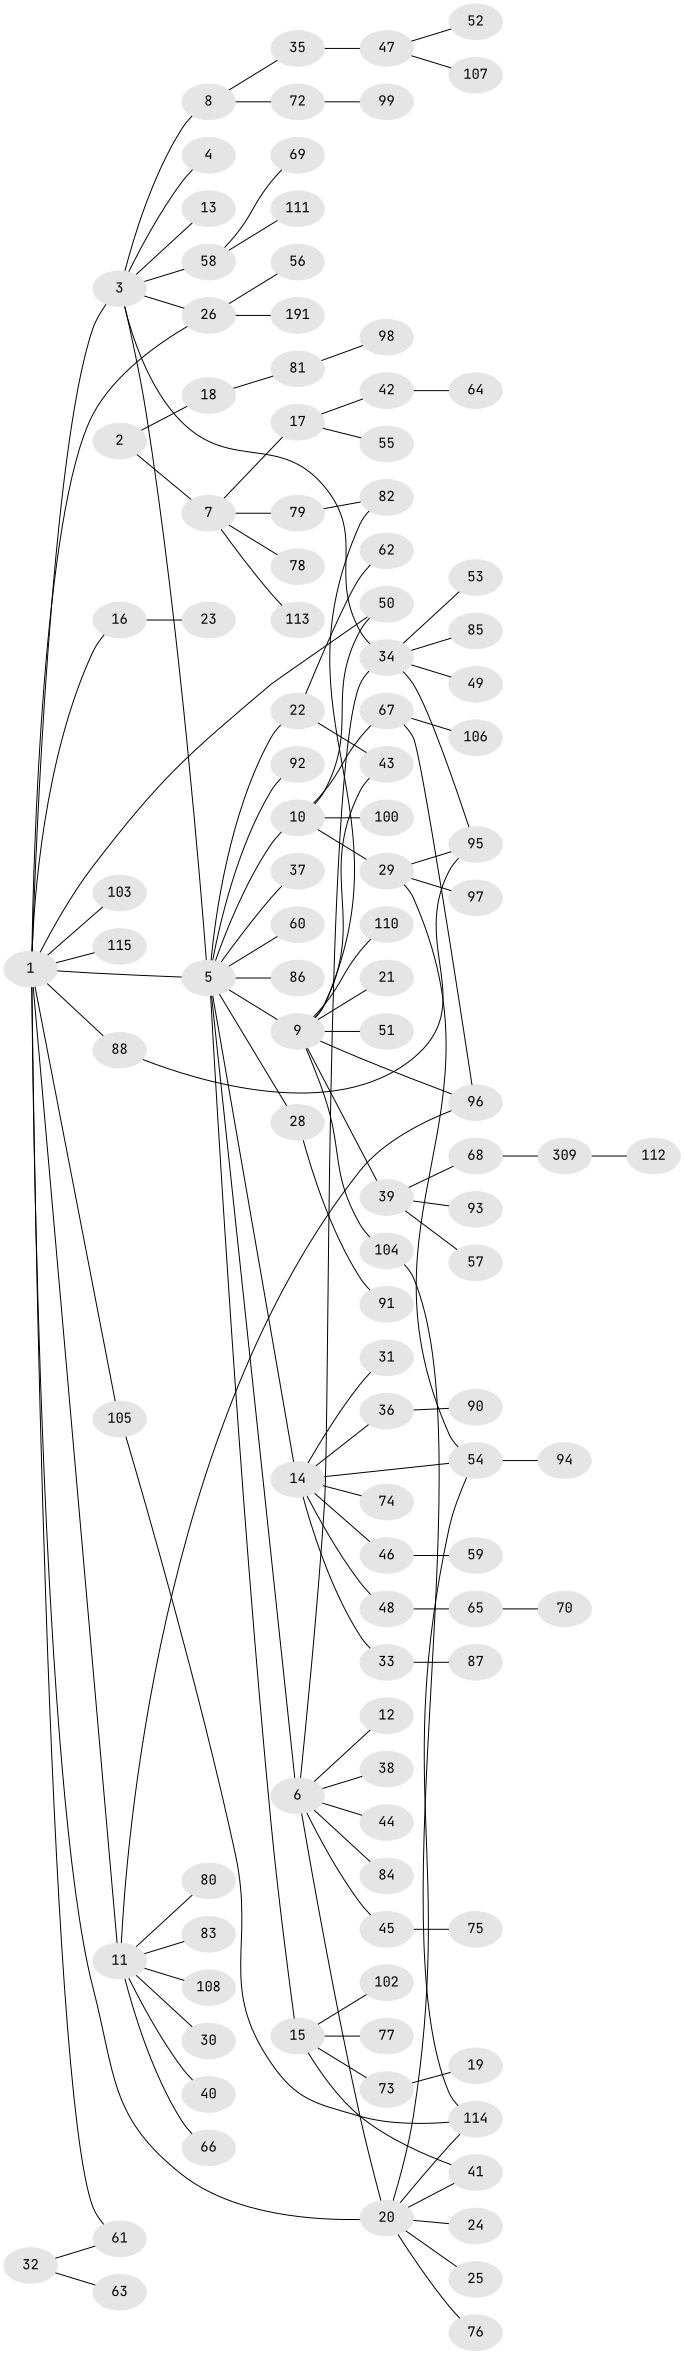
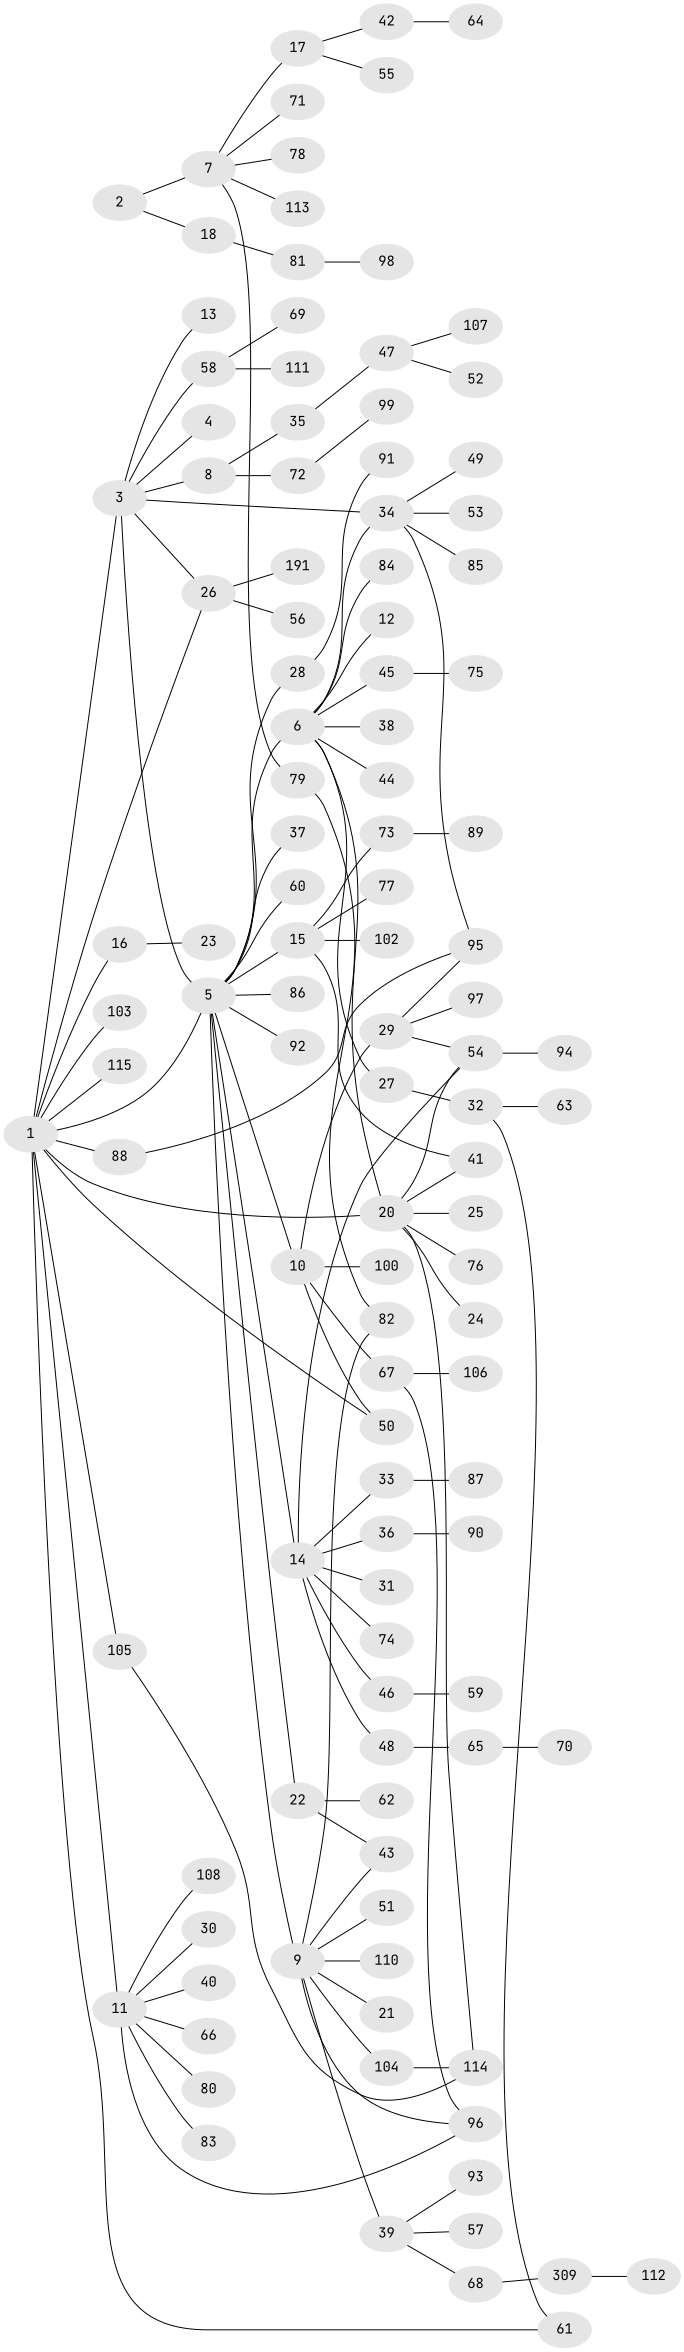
  graph {
    fontname="JetBrains Mono"
    rankdir=LR
    node [color=gray90 fontname="JetBrains Mono" style=filled]
    edge [fontname="JetBrains Mono"]
    1
    3
    5
    11
    16
    20
    26
    50
    61
    88
    103
    105
    115
    2
    7
    18
    4
    8
    13
    34
    58
    6
    9
    10
    14
    15
    22
    28
    37
    60
    86
    92
    96
    30
    40
    66
    80
    83
    108
    23
    54
    41
    24
    25
    76
    114
    56
    n48 [label=191]
    95
    17
+   71
    78
    79
    113
    81
    35
    72
    49
    53
    85
    69
    111
    12
+   27
    38
    44
    45
    84
    21
    39
    43
    51
    82
    104
    110
    29
    67
    100
    31
    33
    36
    46
    48
    74
    73
    77
    102
    62
    91
    32
    75
    42
    55
    47
    99
    57
    68
    93
    97
    106
    87
    90
    59
    65
    94
-   89 [label=19]
+   89
    64
    98
    63
    52
    107
    n112 [label=309]
    70
    112
    1 -- 3
    1 -- 5
    1 -- 11
    1 -- 16
    1 -- 20
    1 -- 26
    1 -- 50
    1 -- 61
    1 -- 88
    1 -- 103
    1 -- 105
    1 -- 115
    3 -- 5
    3 -- 26
    3 -- 4
    3 -- 8
    3 -- 13
    3 -- 34
    3 -- 58
    5 -- 6
    5 -- 9
    5 -- 10
    5 -- 14
    5 -- 15
    5 -- 22
    5 -- 28
    5 -- 37
    5 -- 60
    5 -- 86
    5 -- 92
    11 -- 96
    11 -- 30
    11 -- 40
    11 -- 66
    11 -- 80
    11 -- 83
    11 -- 108
    16 -- 23
    20 -- 54
    20 -- 41
    20 -- 24
    20 -- 25
    20 -- 76
    20 -- 114
    26 -- 56
    26 -- n48
    88 -- 95
    105 -- 114
    2 -- 7
    2 -- 18
    7 -- 17
+   7 -- 71
    7 -- 78
    7 -- 79
    7 -- 113
    18 -- 81
    8 -- 35
    8 -- 72
    34 -- 95
    34 -- 49
    34 -- 53
    34 -- 85
    58 -- 69
    58 -- 111
    6 -- 20
    6 -- 34
    6 -- 12
+   6 -- 27
    6 -- 38
    6 -- 44
    6 -- 45
    6 -- 84
    9 -- 96
    9 -- 21
    9 -- 39
    9 -- 43
    9 -- 51
    9 -- 82
    9 -- 104
    9 -- 110
    10 -- 50
    10 -- 29
    10 -- 67
    10 -- 100
    14 -- 54
    14 -- 31
    14 -- 33
    14 -- 36
    14 -- 46
    14 -- 48
    14 -- 74
    15 -- 41
    15 -- 73
    15 -- 77
    15 -- 102
    22 -- 43
    22 -- 62
    28 -- 91
    54 -- 94
    17 -- 42
    17 -- 55
    79 -- 82
    81 -- 98
    35 -- 47
    72 -- 99
+   27 -- 32
    45 -- 75
    39 -- 57
    39 -- 68
    39 -- 93
    104 -- 114
    29 -- 54
    29 -- 95
    29 -- 97
    67 -- 96
    67 -- 106
    33 -- 87
    36 -- 90
    46 -- 59
    48 -- 65
    73 -- 89
    32 -- 61
    32 -- 63
    42 -- 64
    47 -- 52
    47 -- 107
    68 -- n112
    65 -- 70
    n112 -- 112
  }
